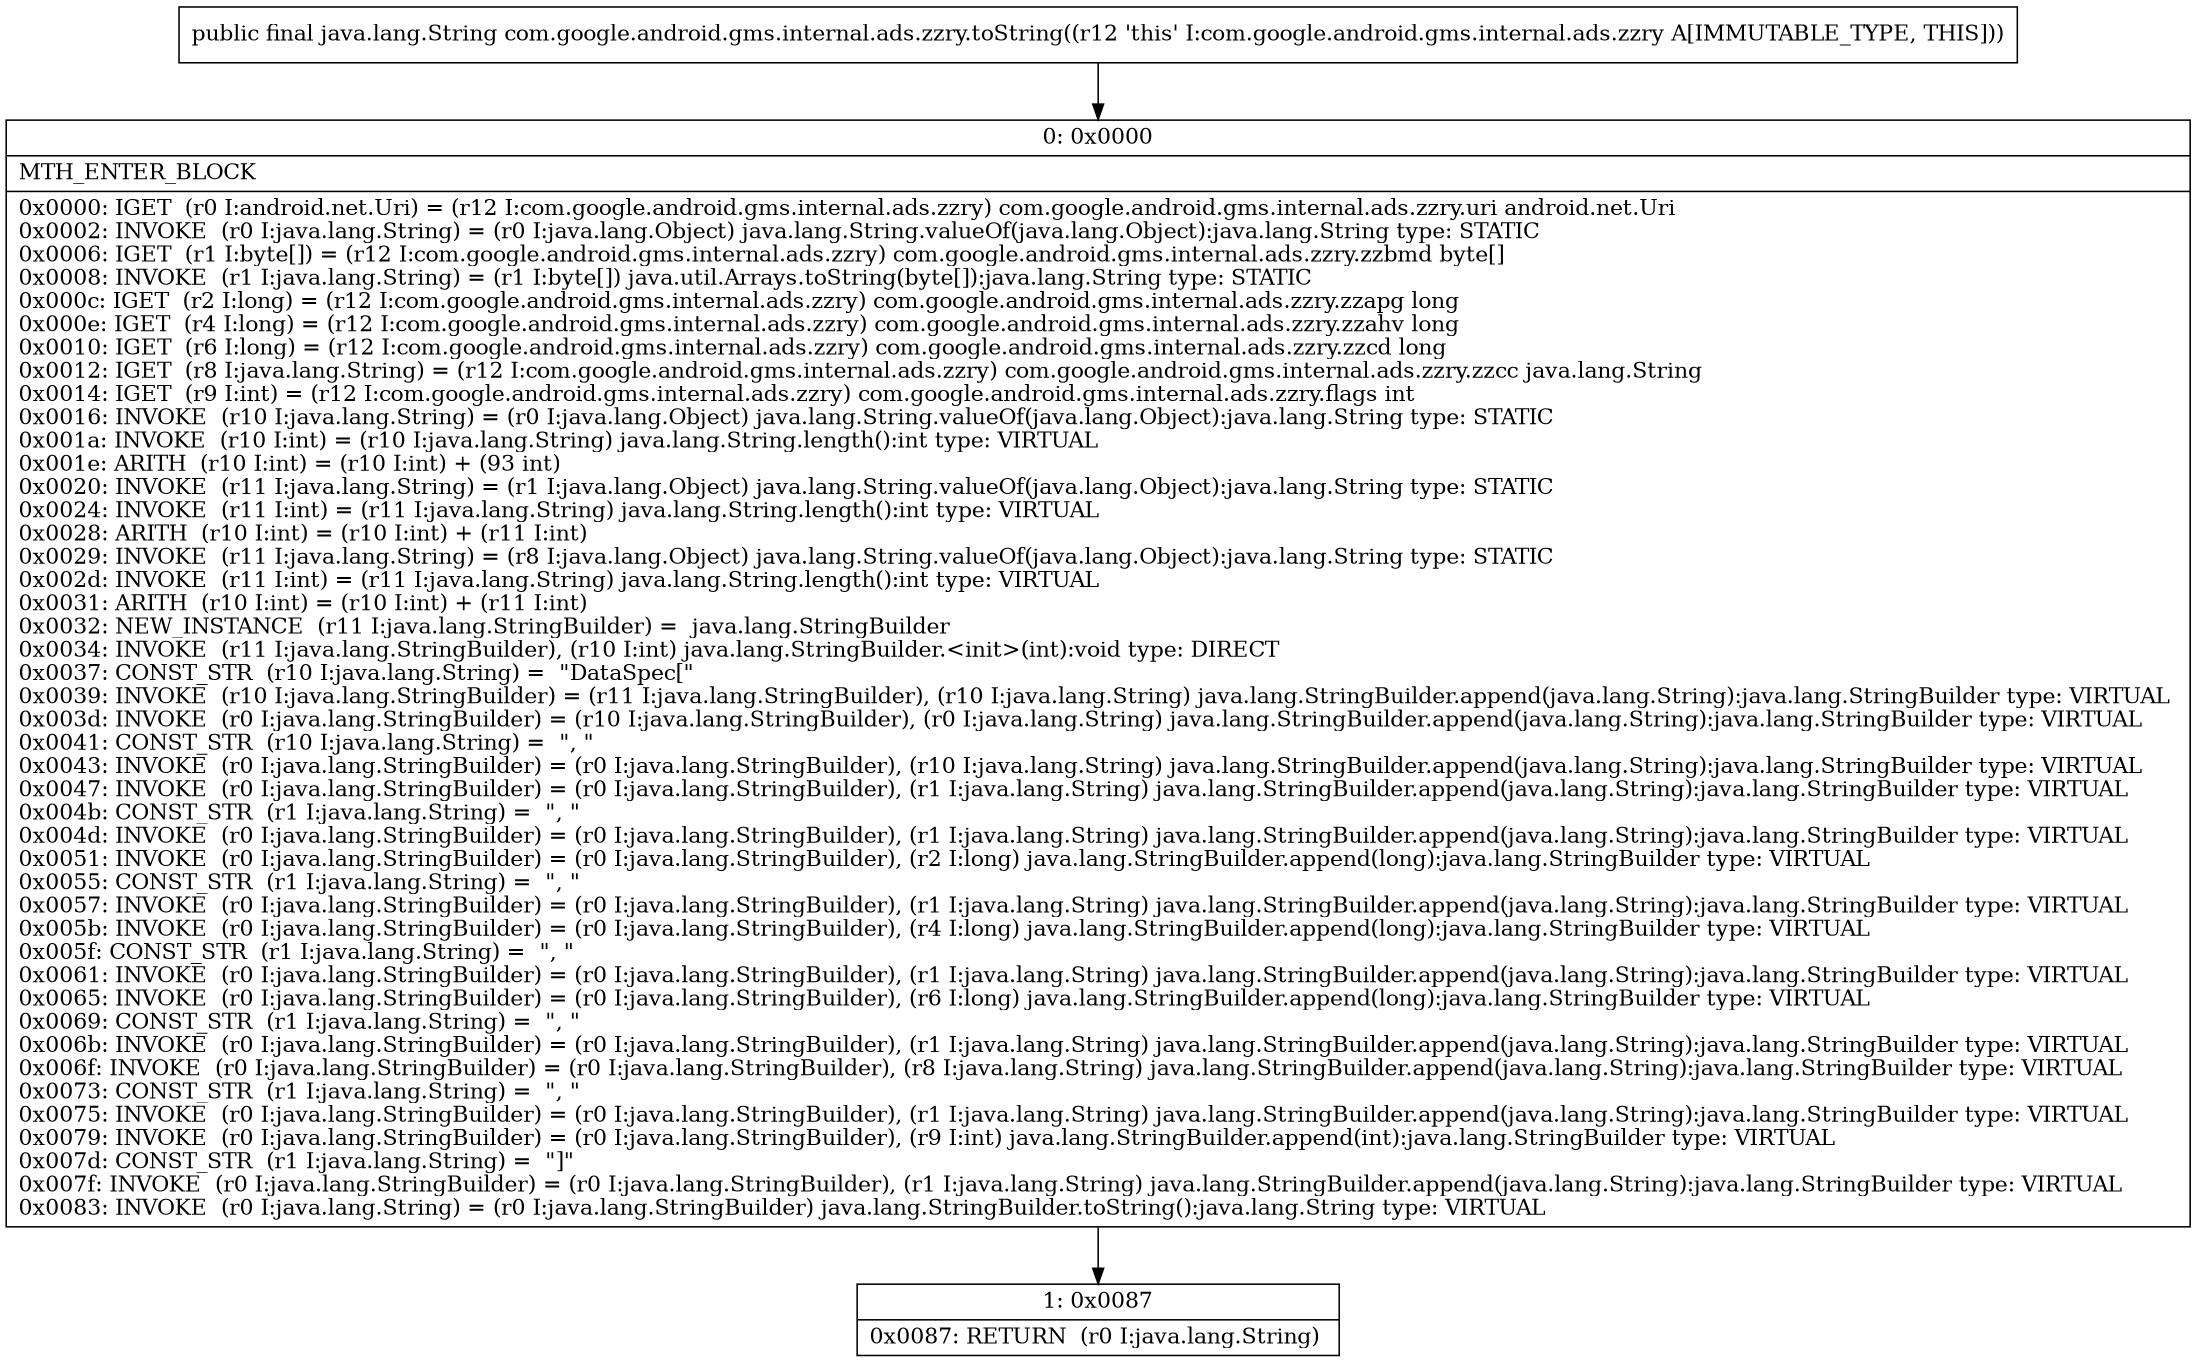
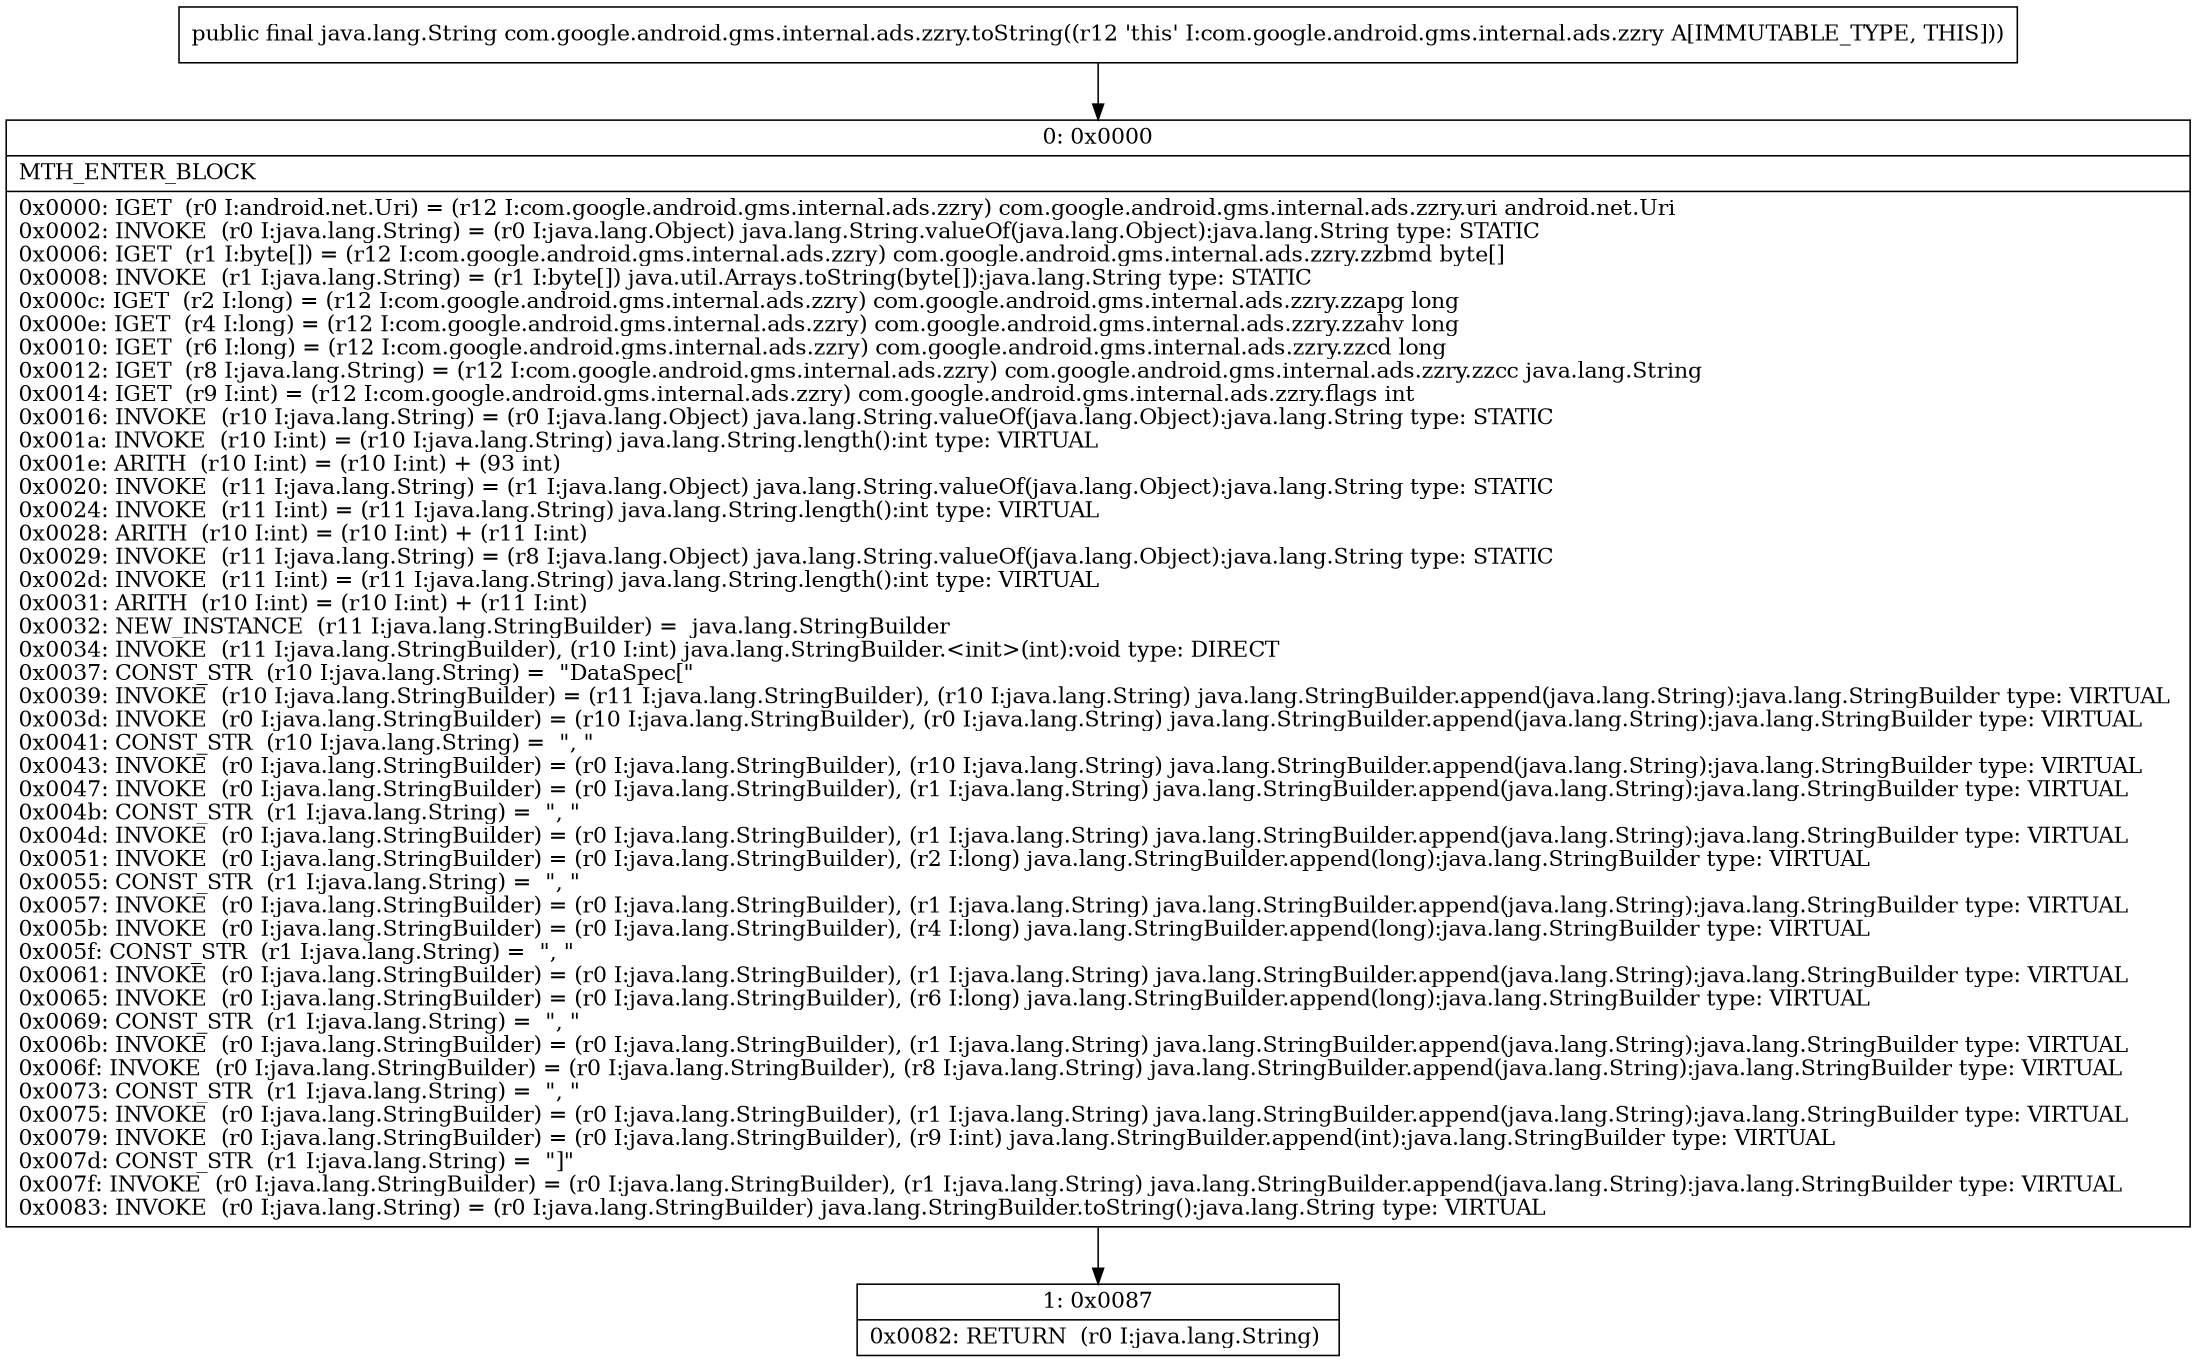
  digraph {
    node [shape=record]
    n1 [label="{0\:\ 0x0000|MTH_ENTER_BLOCK\l|0x0000: IGET  (r0 I:android.net.Uri) = (r12 I:com.google.android.gms.internal.ads.zzry) com.google.android.gms.internal.ads.zzry.uri android.net.Uri \l0x0002: INVOKE  (r0 I:java.lang.String) = (r0 I:java.lang.Object) java.lang.String.valueOf(java.lang.Object):java.lang.String type: STATIC \l0x0006: IGET  (r1 I:byte[]) = (r12 I:com.google.android.gms.internal.ads.zzry) com.google.android.gms.internal.ads.zzry.zzbmd byte[] \l0x0008: INVOKE  (r1 I:java.lang.String) = (r1 I:byte[]) java.util.Arrays.toString(byte[]):java.lang.String type: STATIC \l0x000c: IGET  (r2 I:long) = (r12 I:com.google.android.gms.internal.ads.zzry) com.google.android.gms.internal.ads.zzry.zzapg long \l0x000e: IGET  (r4 I:long) = (r12 I:com.google.android.gms.internal.ads.zzry) com.google.android.gms.internal.ads.zzry.zzahv long \l0x0010: IGET  (r6 I:long) = (r12 I:com.google.android.gms.internal.ads.zzry) com.google.android.gms.internal.ads.zzry.zzcd long \l0x0012: IGET  (r8 I:java.lang.String) = (r12 I:com.google.android.gms.internal.ads.zzry) com.google.android.gms.internal.ads.zzry.zzcc java.lang.String \l0x0014: IGET  (r9 I:int) = (r12 I:com.google.android.gms.internal.ads.zzry) com.google.android.gms.internal.ads.zzry.flags int \l0x0016: INVOKE  (r10 I:java.lang.String) = (r0 I:java.lang.Object) java.lang.String.valueOf(java.lang.Object):java.lang.String type: STATIC \l0x001a: INVOKE  (r10 I:int) = (r10 I:java.lang.String) java.lang.String.length():int type: VIRTUAL \l0x001e: ARITH  (r10 I:int) = (r10 I:int) + (93 int) \l0x0020: INVOKE  (r11 I:java.lang.String) = (r1 I:java.lang.Object) java.lang.String.valueOf(java.lang.Object):java.lang.String type: STATIC \l0x0024: INVOKE  (r11 I:int) = (r11 I:java.lang.String) java.lang.String.length():int type: VIRTUAL \l0x0028: ARITH  (r10 I:int) = (r10 I:int) + (r11 I:int) \l0x0029: INVOKE  (r11 I:java.lang.String) = (r8 I:java.lang.Object) java.lang.String.valueOf(java.lang.Object):java.lang.String type: STATIC \l0x002d: INVOKE  (r11 I:int) = (r11 I:java.lang.String) java.lang.String.length():int type: VIRTUAL \l0x0031: ARITH  (r10 I:int) = (r10 I:int) + (r11 I:int) \l0x0032: NEW_INSTANCE  (r11 I:java.lang.StringBuilder) =  java.lang.StringBuilder \l0x0034: INVOKE  (r11 I:java.lang.StringBuilder), (r10 I:int) java.lang.StringBuilder.\<init\>(int):void type: DIRECT \l0x0037: CONST_STR  (r10 I:java.lang.String) =  \"DataSpec[\" \l0x0039: INVOKE  (r10 I:java.lang.StringBuilder) = (r11 I:java.lang.StringBuilder), (r10 I:java.lang.String) java.lang.StringBuilder.append(java.lang.String):java.lang.StringBuilder type: VIRTUAL \l0x003d: INVOKE  (r0 I:java.lang.StringBuilder) = (r10 I:java.lang.StringBuilder), (r0 I:java.lang.String) java.lang.StringBuilder.append(java.lang.String):java.lang.StringBuilder type: VIRTUAL \l0x0041: CONST_STR  (r10 I:java.lang.String) =  \", \" \l0x0043: INVOKE  (r0 I:java.lang.StringBuilder) = (r0 I:java.lang.StringBuilder), (r10 I:java.lang.String) java.lang.StringBuilder.append(java.lang.String):java.lang.StringBuilder type: VIRTUAL \l0x0047: INVOKE  (r0 I:java.lang.StringBuilder) = (r0 I:java.lang.StringBuilder), (r1 I:java.lang.String) java.lang.StringBuilder.append(java.lang.String):java.lang.StringBuilder type: VIRTUAL \l0x004b: CONST_STR  (r1 I:java.lang.String) =  \", \" \l0x004d: INVOKE  (r0 I:java.lang.StringBuilder) = (r0 I:java.lang.StringBuilder), (r1 I:java.lang.String) java.lang.StringBuilder.append(java.lang.String):java.lang.StringBuilder type: VIRTUAL \l0x0051: INVOKE  (r0 I:java.lang.StringBuilder) = (r0 I:java.lang.StringBuilder), (r2 I:long) java.lang.StringBuilder.append(long):java.lang.StringBuilder type: VIRTUAL \l0x0055: CONST_STR  (r1 I:java.lang.String) =  \", \" \l0x0057: INVOKE  (r0 I:java.lang.StringBuilder) = (r0 I:java.lang.StringBuilder), (r1 I:java.lang.String) java.lang.StringBuilder.append(java.lang.String):java.lang.StringBuilder type: VIRTUAL \l0x005b: INVOKE  (r0 I:java.lang.StringBuilder) = (r0 I:java.lang.StringBuilder), (r4 I:long) java.lang.StringBuilder.append(long):java.lang.StringBuilder type: VIRTUAL \l0x005f: CONST_STR  (r1 I:java.lang.String) =  \", \" \l0x0061: INVOKE  (r0 I:java.lang.StringBuilder) = (r0 I:java.lang.StringBuilder), (r1 I:java.lang.String) java.lang.StringBuilder.append(java.lang.String):java.lang.StringBuilder type: VIRTUAL \l0x0065: INVOKE  (r0 I:java.lang.StringBuilder) = (r0 I:java.lang.StringBuilder), (r6 I:long) java.lang.StringBuilder.append(long):java.lang.StringBuilder type: VIRTUAL \l0x0069: CONST_STR  (r1 I:java.lang.String) =  \", \" \l0x006b: INVOKE  (r0 I:java.lang.StringBuilder) = (r0 I:java.lang.StringBuilder), (r1 I:java.lang.String) java.lang.StringBuilder.append(java.lang.String):java.lang.StringBuilder type: VIRTUAL \l0x006f: INVOKE  (r0 I:java.lang.StringBuilder) = (r0 I:java.lang.StringBuilder), (r8 I:java.lang.String) java.lang.StringBuilder.append(java.lang.String):java.lang.StringBuilder type: VIRTUAL \l0x0073: CONST_STR  (r1 I:java.lang.String) =  \", \" \l0x0075: INVOKE  (r0 I:java.lang.StringBuilder) = (r0 I:java.lang.StringBuilder), (r1 I:java.lang.String) java.lang.StringBuilder.append(java.lang.String):java.lang.StringBuilder type: VIRTUAL \l0x0079: INVOKE  (r0 I:java.lang.StringBuilder) = (r0 I:java.lang.StringBuilder), (r9 I:int) java.lang.StringBuilder.append(int):java.lang.StringBuilder type: VIRTUAL \l0x007d: CONST_STR  (r1 I:java.lang.String) =  \"]\" \l0x007f: INVOKE  (r0 I:java.lang.StringBuilder) = (r0 I:java.lang.StringBuilder), (r1 I:java.lang.String) java.lang.StringBuilder.append(java.lang.String):java.lang.StringBuilder type: VIRTUAL \l0x0083: INVOKE  (r0 I:java.lang.String) = (r0 I:java.lang.StringBuilder) java.lang.StringBuilder.toString():java.lang.String type: VIRTUAL \l}"]
-   n2 [label="{1\:\ 0x0087|0x0087: RETURN  (r0 I:java.lang.String) \l}"]
+   n2 [label="{1\:\ 0x0087|0x0082: RETURN  (r0 I:java.lang.String) \l}"]
    n3 [label="{public final java.lang.String com.google.android.gms.internal.ads.zzry.toString((r12 'this' I:com.google.android.gms.internal.ads.zzry A[IMMUTABLE_TYPE, THIS])) }"]
    n1 -> n2
    n3 -> n1
  }
